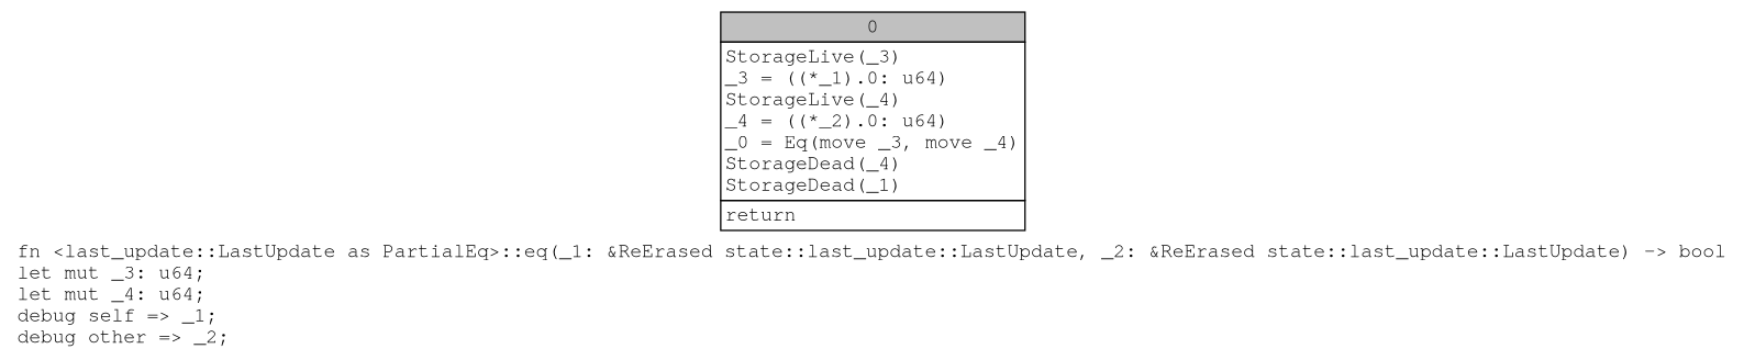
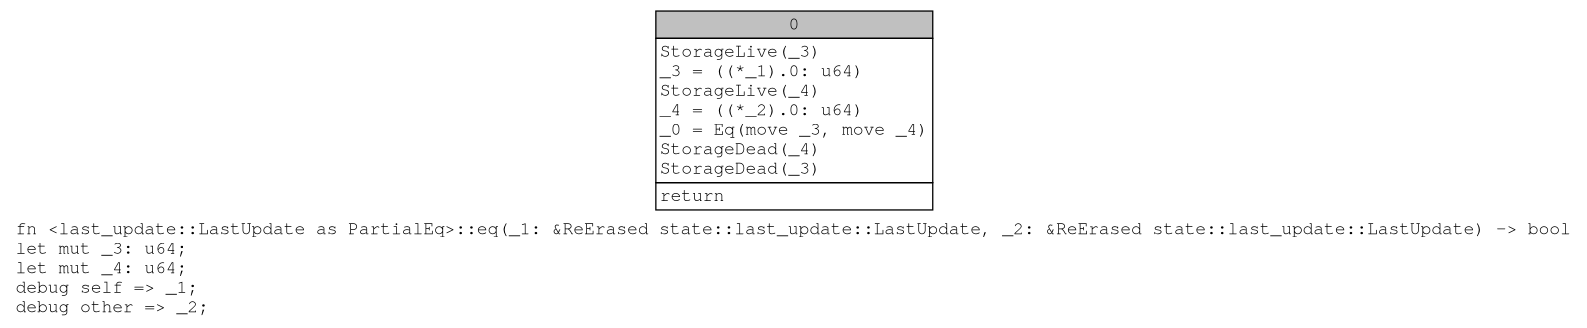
  digraph {
    fontname="Courier, monospace"
    label=<fn &lt;last_update::LastUpdate as PartialEq&gt;::eq(_1: &amp;ReErased state::last_update::LastUpdate, _2: &amp;ReErased state::last_update::LastUpdate) -&gt; bool<br align="left"/>let mut _3: u64;<br align="left"/>let mut _4: u64;<br align="left"/>debug self =&gt; _1;<br align="left"/>debug other =&gt; _2;<br align="left"/>>
-   n1 [fontname="Courier, monospace" label=<<table border="0" cellborder="1" cellspacing="0"><tr><td bgcolor="gray" align="center" colspan="1">0</td></tr><tr><td align="left" balign="left">StorageLive(_3)<br/>_3 = ((*_1).0: u64)<br/>StorageLive(_4)<br/>_4 = ((*_2).0: u64)<br/>_0 = Eq(move _3, move _4)<br/>StorageDead(_4)<br/>StorageDead(_1)<br/></td></tr><tr><td align="left">return</td></tr></table>> shape=none]
+   n1 [fontname="Courier, monospace" label=<<table border="0" cellborder="1" cellspacing="0"><tr><td bgcolor="gray" align="center" colspan="1">0</td></tr><tr><td align="left" balign="left">StorageLive(_3)<br/>_3 = ((*_1).0: u64)<br/>StorageLive(_4)<br/>_4 = ((*_2).0: u64)<br/>_0 = Eq(move _3, move _4)<br/>StorageDead(_4)<br/>StorageDead(_3)<br/></td></tr><tr><td align="left">return</td></tr></table>> shape=none]
  }
